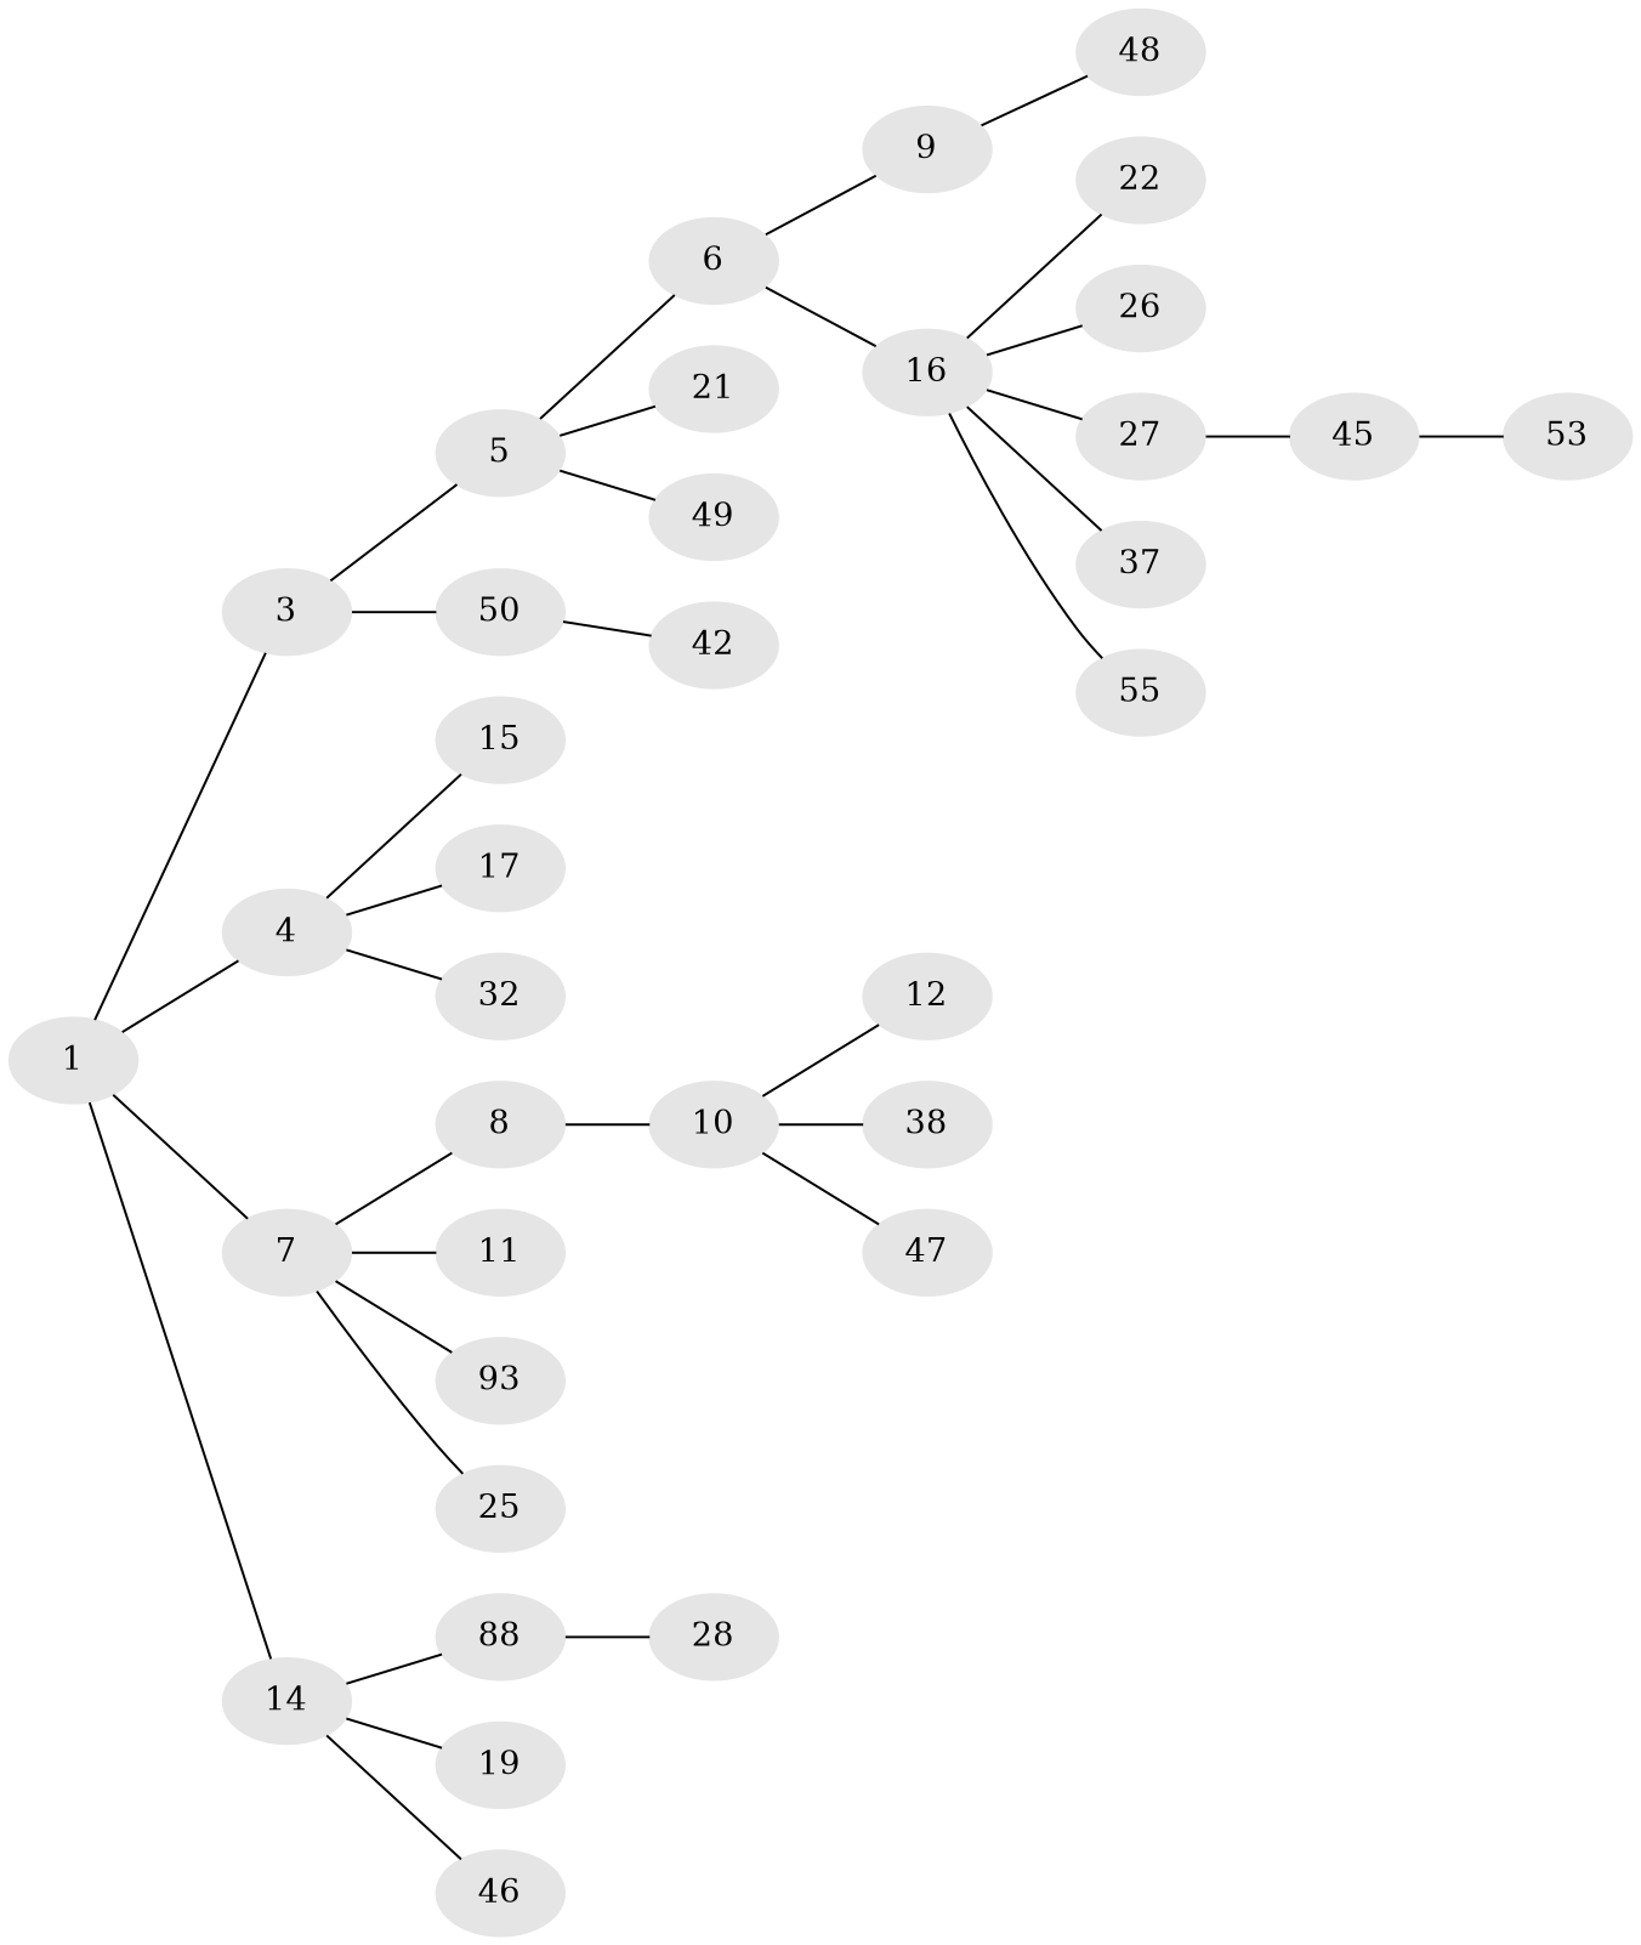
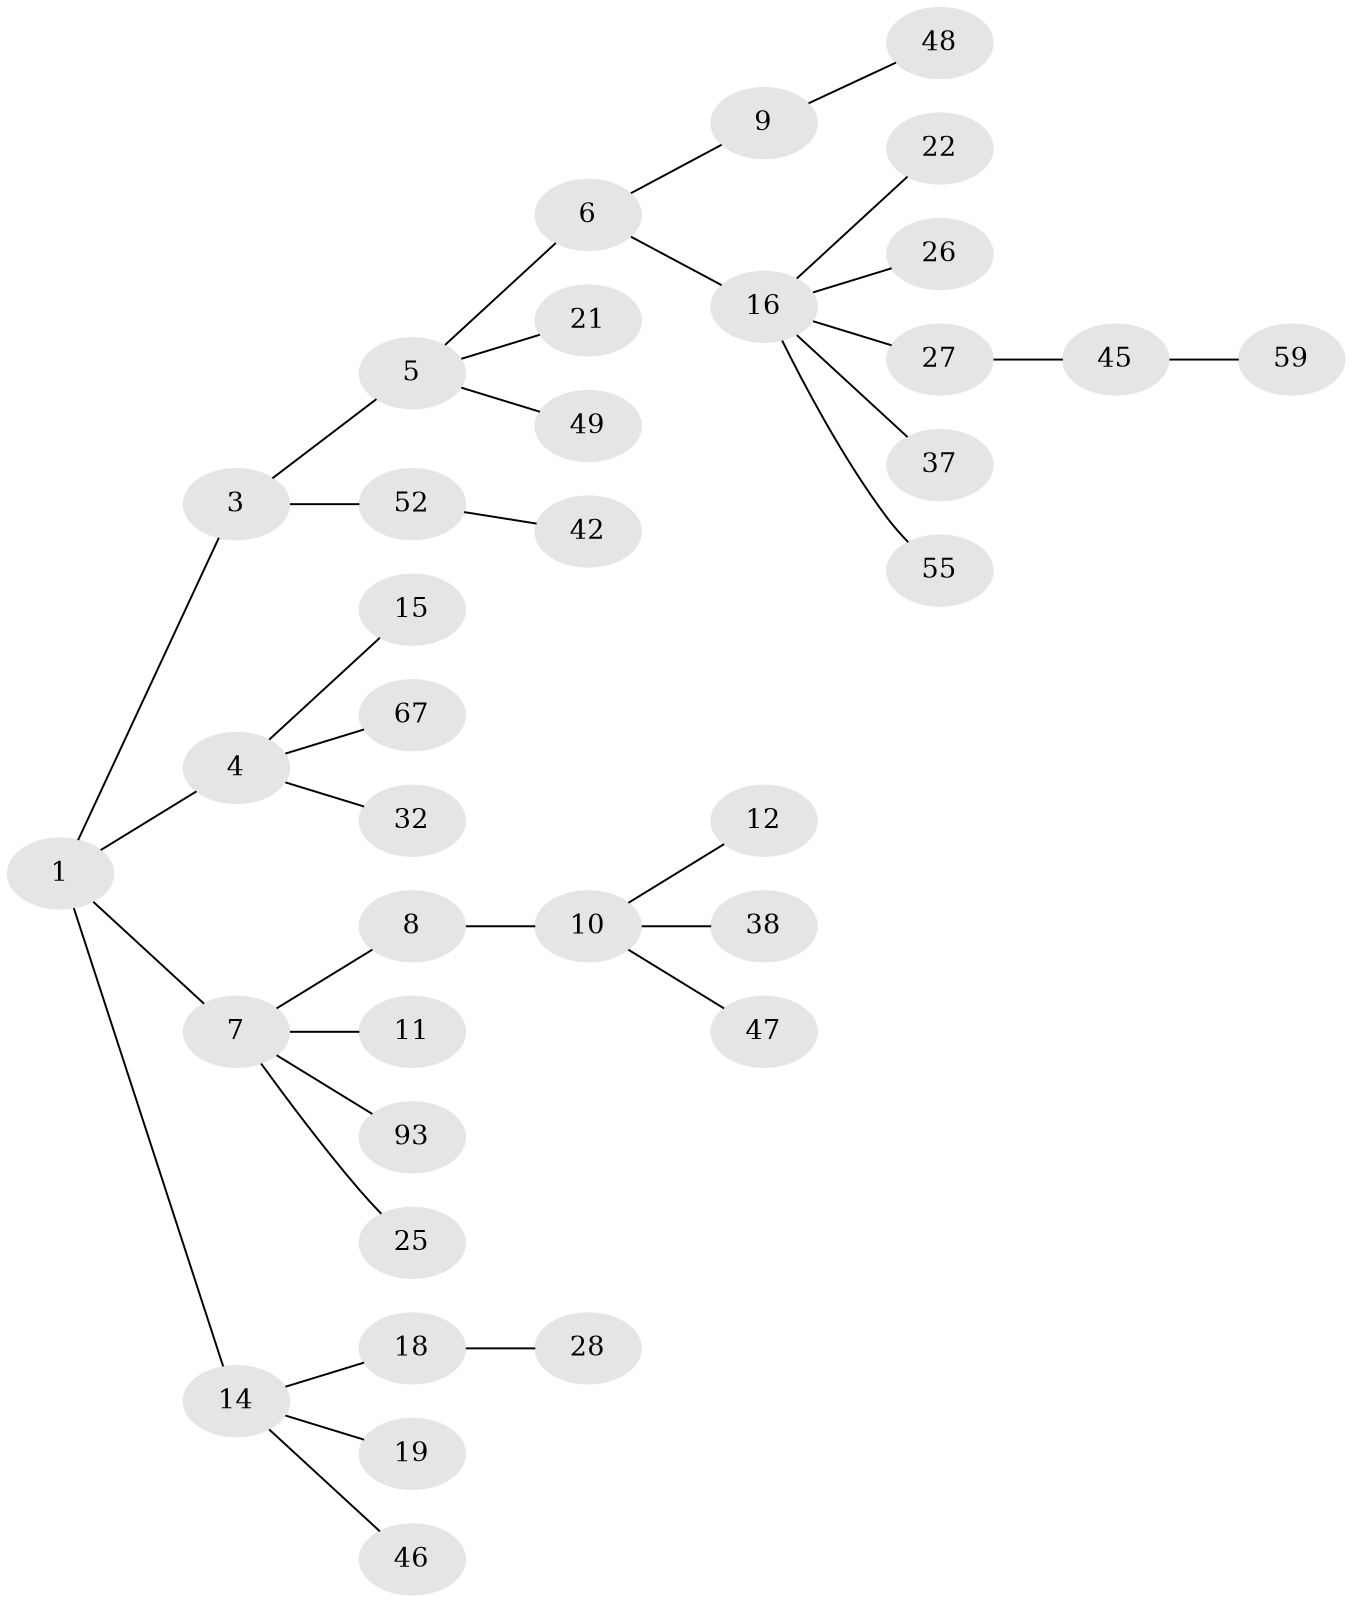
  graph {
    rankdir=LR
    node [color=gray90 style=filled]
    1 [super="+2"]
    3 [super="+41"]
    4 [super="+30"]
    7 [super="+33"]
    14 [super="+40"]
    5 [super="+23"]
-   50
+   50 [label=52]
    15
-   17
+   17 [label=67]
    32
    8
    11
    n13 [label=93 super="+24"]
    25
-   18 [super="+52" label=88]
+   18 [super="+52"]
    19 [super="+51"]
    46
    6 [super="+44"]
    21 [super="+39"]
    49
    42
    9 [super="+37"]
    16 [super="+20"]
    48
    22 [super="+36"]
    26 [super="+34"]
    27 [super="+31"]
    n28 [label=37]
    55
    10 [super="+29"]
    12 [super="+43"]
    38
    47
    28
    45
-   53 [super="+54"]
+   53 [super="+54" label=59]
    1 -- 3
    1 -- 4
    1 -- 7
    1 -- 14
    3 -- 5
    3 -- 50
    4 -- 15
    4 -- 17
    4 -- 32
    7 -- 8
    7 -- 11
    7 -- n13
    7 -- 25
    14 -- 18
    14 -- 19
    14 -- 46
    5 -- 6
    5 -- 21
    5 -- 49
    50 -- 42
    8 -- 10
    18 -- 28
    6 -- 9
    6 -- 16
    9 -- 48
    16 -- 22
    16 -- 26
    16 -- 27
    16 -- n28
    16 -- 55
    27 -- 45
    10 -- 12
    10 -- 38
    10 -- 47
    45 -- 53
  }
